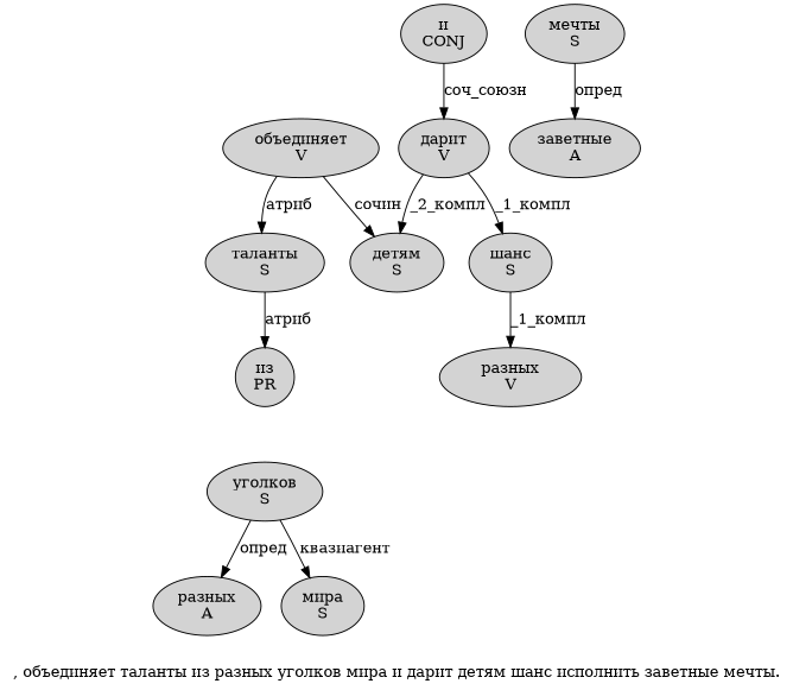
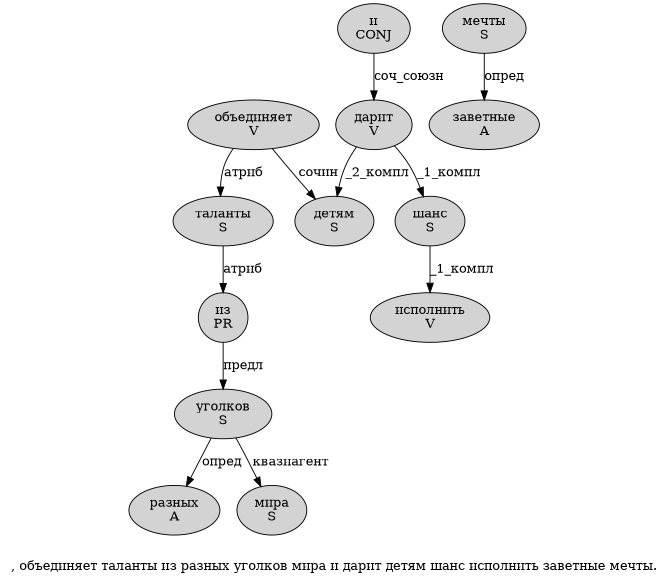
  digraph {
    label=", объединяет таланты из разных уголков мира и дарит детям шанс исполнить заветные мечты."
    node [fillcolor=lightgray penwidth=1 shape=ellipse style=filled]
    n1 [label="объединяет\nV"]
    n2 [label="таланты\nS"]
    n3 [label="детям\nS"]
    n4 [label="из\nPR"]
    n5 [label="и\nCONJ"]
    n6 [label="дарит\nV"]
    n7 [label="уголков\nS"]
    n8 [label="разных\nA"]
    n9 [label="мира\nS"]
    n10 [label="шанс\nS"]
-   n11 [label="разных\nV"]
+   n11 [label="исполнить\nV"]
    n12 [label="мечты\nS"]
    n13 [label="заветные\nA"]
    n1 -> n2 [label="атриб"]
    n1 -> n3 [label="сочин"]
    n2 -> n4 [label="атриб"]
+   n4 -> n7 [label="предл"]
    n5 -> n6 [label="соч_союзн"]
    n6 -> n3 [label="_2_компл"]
    n6 -> n10 [label="_1_компл"]
    n7 -> n8 [label="опред"]
    n7 -> n9 [label="квазиагент"]
    n10 -> n11 [label="_1_компл"]
    n12 -> n13 [label="опред"]
  }
